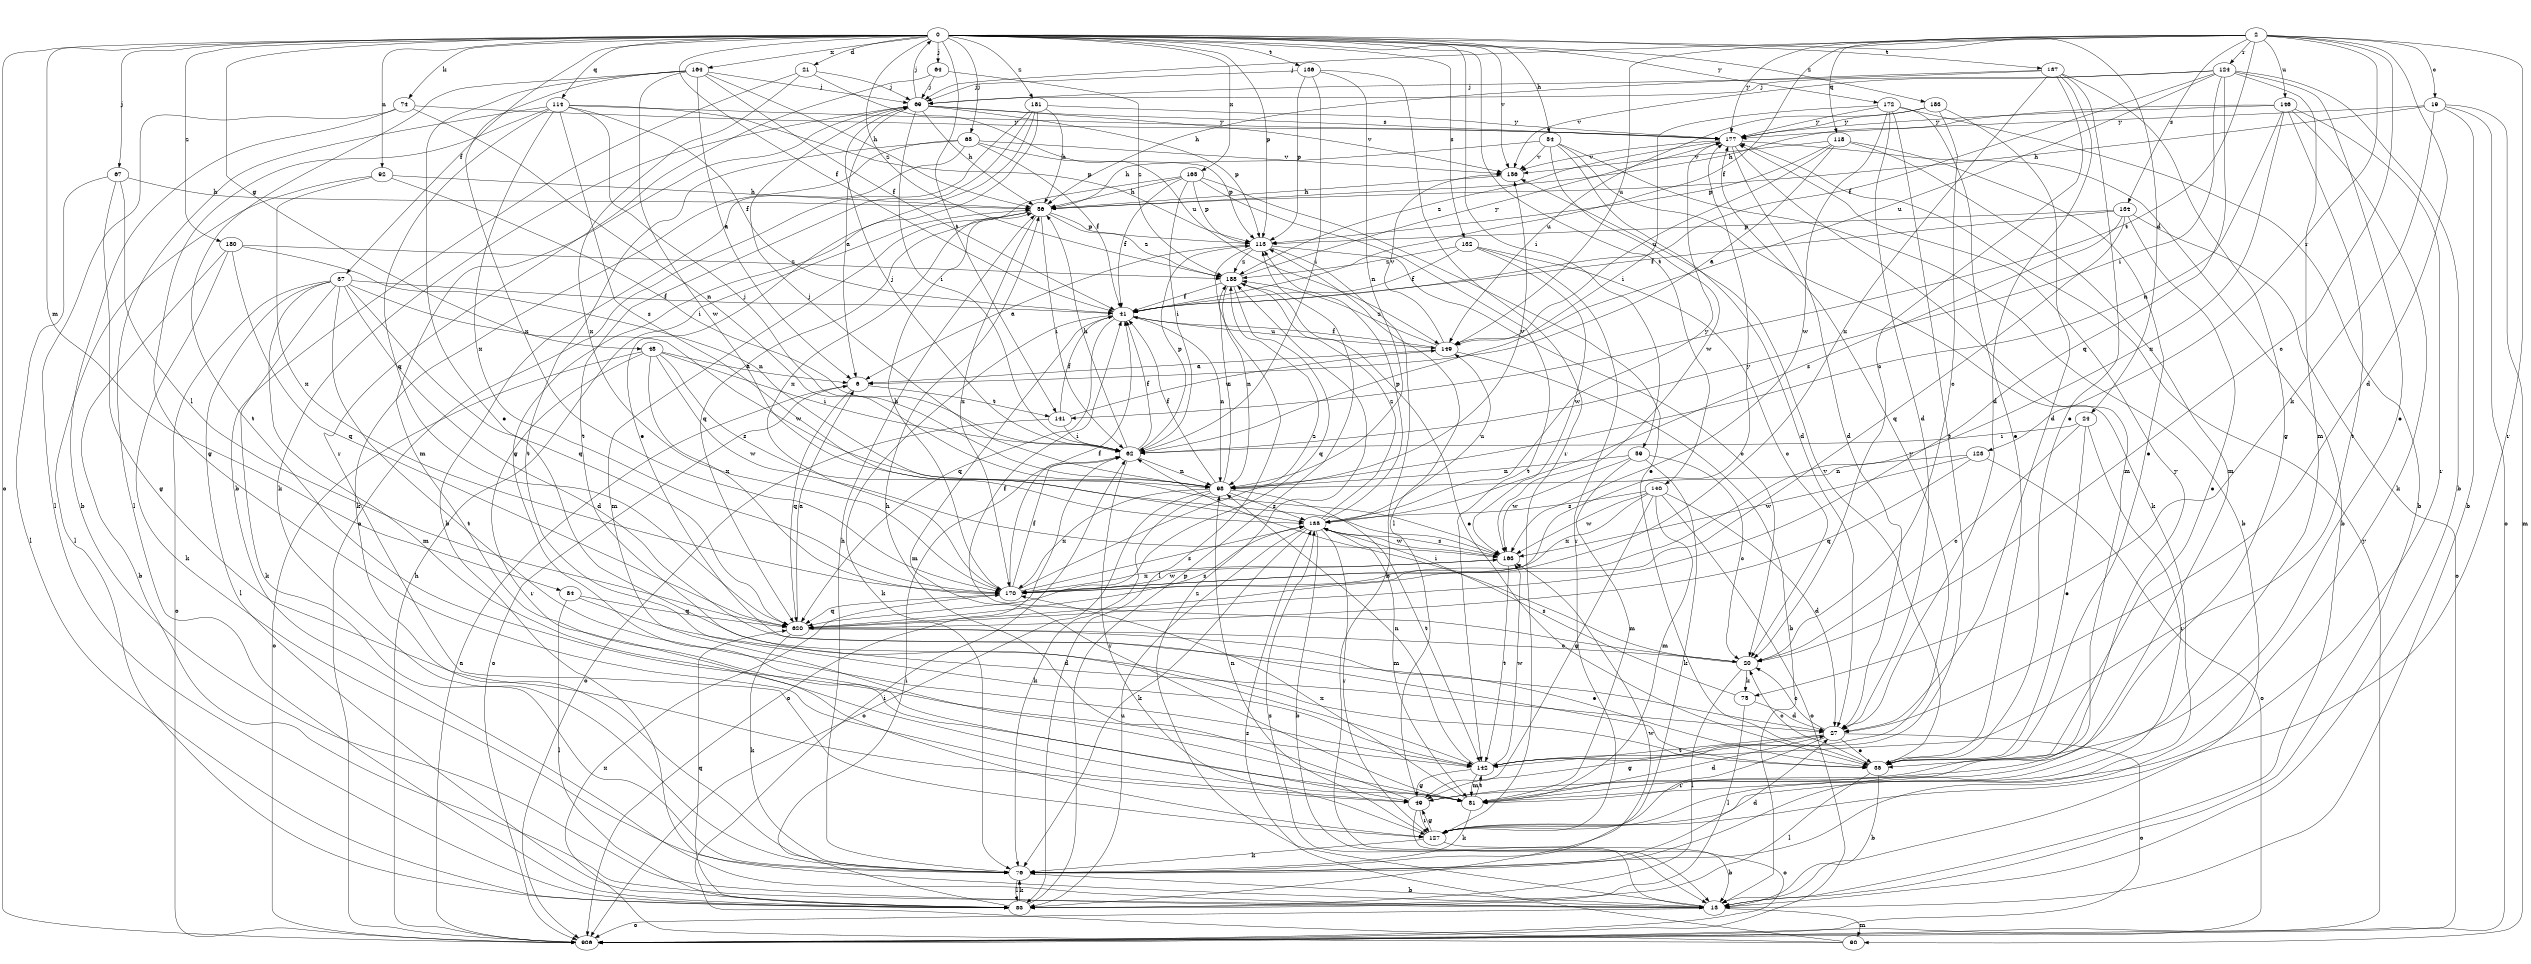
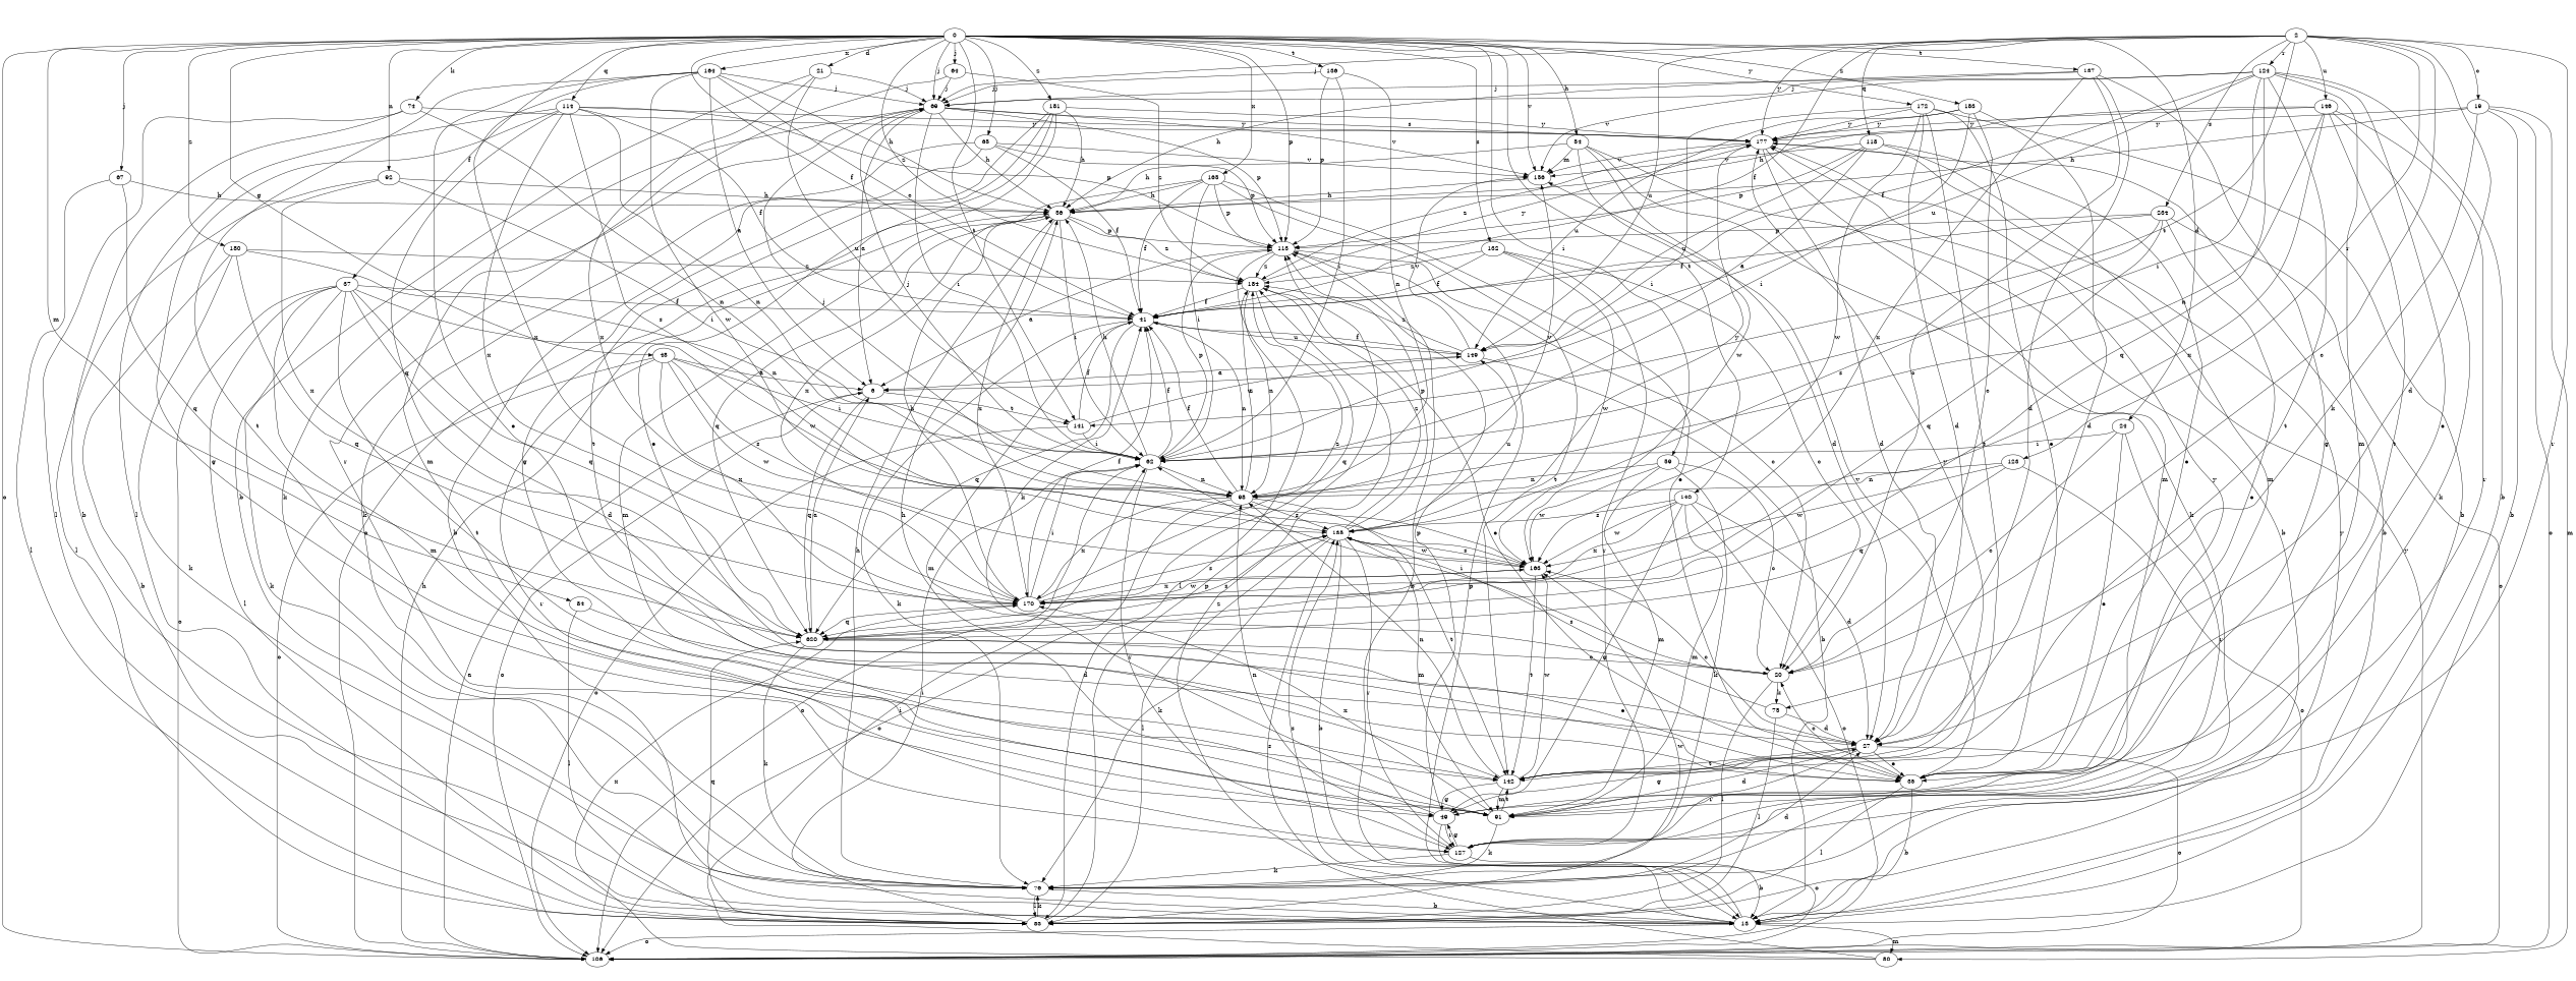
  strict digraph {
    0
    21
    24
    37
    41
    48
    54
    59
    64
    65
    67
    69
    74
    84
    92
-   106 [label=906]
+   106
    113
    114
    132
    136
    137
    140
    141
    156
    164
    165
    172
    180
    181
    183
-   184 [label=188]
+   184
    149
    13
    170
    20
    127
    62
    35
    27
    n40 [label=620]
    83
    142
    76
-   91 [label=81]
+   91
    163
    98
    6
    135
    56
    49
    177
    2
    19
    118
    123
    124
-   134
+   134 [label=234]
    146
-   90
+   90 [label=80]
    75
    0 -> 21 [label=d]
    0 -> 24 [label=d]
    0 -> 37 [label=f]
    0 -> 41 [label=f]
    0 -> 48 [label=g]
    0 -> 54 [label=h]
    0 -> 59 [label=i]
    0 -> 64 [label=j]
    0 -> 65 [label=j]
    0 -> 67 [label=j]
-   69 -> 0 [label=j]
+   0 -> 69 [label=j]
    0 -> 74 [label=k]
    0 -> 84 [label=m]
    0 -> 92 [label=n]
    0 -> 106 [label=o]
    0 -> 113 [label=p]
    0 -> 114 [label=q]
    0 -> 132 [label=s]
    0 -> 136 [label=t]
    0 -> 137 [label=t]
    0 -> 140 [label=t]
    0 -> 141 [label=t]
    0 -> 156 [label=v]
    0 -> 164 [label=x]
    0 -> 165 [label=x]
    0 -> 172 [label=y]
    0 -> 180 [label=z]
    0 -> 181 [label=z]
    0 -> 183 [label=z]
    0 -> 184 [label=z]
    21 -> 69 [label=j]
-   21 -> 149 [label=u]
+   21 -> 141 [label=u]
    21 -> 13 [label=b]
    21 -> 170 [label=x]
    24 -> 20 [label=c]
    24 -> 127 [label=r]
    24 -> 62 [label=i]
    24 -> 35 [label=e]
    37 -> 41 [label=f]
    37 -> 106 [label=o]
    37 -> 27 [label=d]
    37 -> n40 [label=q]
    37 -> 83 [label=l]
    37 -> 142 [label=t]
    37 -> 76 [label=k]
    37 -> 91 [label=m]
    37 -> 163 [label=w]
    41 -> 149 [label=u]
    41 -> n40 [label=q]
    41 -> 76 [label=k]
    41 -> 91 [label=m]
    41 -> 98 [label=n]
    48 -> 106 [label=o]
    48 -> 170 [label=x]
    48 -> 127 [label=r]
    48 -> 62 [label=i]
    48 -> 163 [label=w]
    48 -> 6 [label=a]
    48 -> 135 [label=s]
-   54 -> 156 [label=v]
+   54 -> 156 [label=m]
    54 -> 13 [label=b]
    54 -> 27 [label=d]
    54 -> 76 [label=k]
    54 -> 163 [label=w]
    54 -> 56 [label=h]
    59 -> 20 [label=c]
    59 -> 76 [label=k]
    59 -> 91 [label=m]
    59 -> 163 [label=w]
    59 -> 98 [label=n]
    64 -> 69 [label=j]
    64 -> 184 [label=z]
    64 -> 127 [label=r]
    65 -> 41 [label=f]
    65 -> 113 [label=p]
    65 -> 156 [label=v]
    65 -> 13 [label=b]
-   65 -> 142 [label=t]
+   124 -> 142 [label=t]
    65 -> 76 [label=k]
-   67 -> n40 [label=l]
+   67 -> n40 [label=q]
    67 -> 83 [label=l]
    67 -> 56 [label=h]
-   67 -> 49 [label=g]
    69 -> 113 [label=p]
    69 -> 156 [label=v]
    69 -> 62 [label=i]
    69 -> 76 [label=k]
    69 -> 91 [label=m]
    69 -> 6 [label=a]
    69 -> 56 [label=h]
    69 -> 177 [label=s]
    74 -> 13 [label=b]
    74 -> 83 [label=l]
    74 -> 98 [label=n]
    74 -> 177 [label=y]
    84 -> 27 [label=d]
-   84 -> n40 [label=q]
    84 -> 83 [label=l]
    92 -> 170 [label=x]
    92 -> 62 [label=i]
    92 -> 83 [label=l]
    92 -> 56 [label=h]
    106 -> 6 [label=a]
    106 -> 56 [label=h]
    106 -> 177 [label=y]
    113 -> 184 [label=z]
    113 -> 13 [label=b]
    113 -> 20 [label=c]
    113 -> 83 [label=l]
    113 -> 6 [label=a]
    114 -> 41 [label=f]
    114 -> 113 [label=p]
    114 -> 170 [label=x]
    114 -> n40 [label=q]
    114 -> 83 [label=l]
-   114 -> 98 [label=j]
+   114 -> 98 [label=n]
    114 -> 135 [label=s]
    114 -> 49 [label=g]
    114 -> 177 [label=y]
    132 -> 41 [label=f]
    132 -> 184 [label=z]
    132 -> 20 [label=c]
    132 -> 127 [label=r]
    132 -> 163 [label=w]
    136 -> 69 [label=j]
    136 -> 113 [label=p]
-   136 -> 127 [label=r]
    136 -> 62 [label=i]
    136 -> 98 [label=n]
    137 -> 69 [label=j]
    137 -> 170 [label=x]
    137 -> 20 [label=c]
-   137 -> 35 [label=e]
    137 -> 27 [label=d]
    137 -> 56 [label=h]
    137 -> 49 [label=g]
    140 -> 106 [label=o]
    140 -> 170 [label=x]
    140 -> 27 [label=d]
    140 -> 91 [label=m]
    140 -> 163 [label=w]
    140 -> 135 [label=s]
    140 -> 49 [label=g]
    141 -> 41 [label=f]
    141 -> 106 [label=o]
    141 -> 149 [label=u]
    141 -> 62 [label=i]
    156 -> 56 [label=h]
-   164 -> 41 [label=f]
+   164 -> 41 [label=c]
    164 -> 69 [label=j]
    164 -> 170 [label=x]
    164 -> 35 [label=e]
    164 -> 142 [label=t]
    164 -> 163 [label=w]
    164 -> 6 [label=a]
    164 -> 56 [label=h]
    165 -> 41 [label=f]
    165 -> 113 [label=p]
    165 -> 170 [label=x]
    165 -> 62 [label=i]
    165 -> 35 [label=e]
    165 -> 142 [label=t]
    165 -> 56 [label=h]
    172 -> 13 [label=b]
    172 -> 62 [label=i]
    172 -> 35 [label=e]
    172 -> 27 [label=d]
    172 -> 142 [label=t]
    172 -> 163 [label=w]
    172 -> 177 [label=y]
    180 -> 184 [label=z]
    180 -> 13 [label=b]
    180 -> n40 [label=q]
    180 -> 76 [label=k]
    180 -> 98 [label=n]
    181 -> 106 [label=o]
    181 -> 35 [label=e]
    181 -> 142 [label=t]
    181 -> 56 [label=h]
    181 -> 49 [label=g]
    181 -> 177 [label=y]
    183 -> 149 [label=u]
    183 -> 20 [label=c]
+   183 -> 62 [label=i]
    183 -> 27 [label=d]
    183 -> 177 [label=y]
    184 -> 41 [label=f]
    184 -> 35 [label=e]
    184 -> n40 [label=q]
    184 -> 98 [label=n]
    184 -> 177 [label=y]
    149 -> 41 [label=f]
    149 -> 156 [label=v]
    149 -> 184 [label=z]
    149 -> 13 [label=b]
    149 -> 6 [label=a]
    13 -> 106 [label=o]
+   13 -> 113 [label=p]
    13 -> 184 [label=z]
    13 -> 135 [label=s]
    13 -> 90 [label=m]
    170 -> 41 [label=f]
    170 -> 184 [label=z]
-   170 -> 62 [label=f]
+   170 -> 62 [label=i]
    170 -> n40 [label=q]
    170 -> 163 [label=w]
    170 -> 135 [label=s]
    170 -> 56 [label=h]
-   20 -> 41 [label=f]
+   20 -> 41 [label=k]
    20 -> 62 [label=i]
    20 -> 83 [label=l]
    20 -> 75 [label=k]
    127 -> 13 [label=b]
    127 -> 76 [label=k]
    127 -> 98 [label=n]
    127 -> 49 [label=g]
    62 -> 41 [label=f]
    62 -> 69 [label=j]
    62 -> 106 [label=o]
    62 -> 113 [label=p]
    62 -> 127 [label=r]
    62 -> 98 [label=n]
    62 -> 56 [label=h]
    35 -> 156 [label=v]
    35 -> 13 [label=b]
    35 -> 20 [label=c]
    35 -> 83 [label=l]
    27 -> 106 [label=o]
-   27 -> 20 [label=c]
+   27 -> 163 [label=c]
    27 -> 127 [label=r]
    27 -> 35 [label=e]
    27 -> 142 [label=t]
    27 -> 49 [label=g]
    n40 -> 20 [label=c]
    n40 -> 35 [label=e]
    n40 -> 76 [label=k]
    n40 -> 6 [label=a]
    n40 -> 135 [label=s]
    83 -> 113 [label=p]
    83 -> 62 [label=i]
    83 -> n40 [label=q]
    83 -> 76 [label=k]
    83 -> 163 [label=w]
-   170 -> 177 [label=y]
+   83 -> 177 [label=y]
    142 -> 91 [label=m]
    142 -> 163 [label=w]
    142 -> 98 [label=n]
    142 -> 49 [label=g]
    142 -> 177 [label=y]
    76 -> 13 [label=b]
    76 -> 27 [label=d]
    76 -> 83 [label=l]
    76 -> 56 [label=h]
    91 -> 170 [label=x]
    91 -> 27 [label=d]
    91 -> 142 [label=t]
    91 -> 76 [label=k]
    163 -> 170 [label=x]
    163 -> 142 [label=t]
    163 -> 135 [label=s]
    98 -> 41 [label=f]
    98 -> 69 [label=j]
    98 -> 106 [label=o]
    98 -> 156 [label=v]
    98 -> 184 [label=z]
    98 -> 170 [label=x]
    98 -> 142 [label=t]
-   98 -> 76 [label=k]
    98 -> 135 [label=s]
    6 -> 106 [label=o]
    6 -> 141 [label=t]
    6 -> n40 [label=q]
    135 -> 113 [label=p]
    135 -> 184 [label=z]
    135 -> 149 [label=u]
    135 -> 13 [label=b]
    135 -> 127 [label=r]
-   135 -> 83 [label=u]
+   135 -> 83 [label=l]
    135 -> 76 [label=k]
    135 -> 91 [label=m]
    135 -> 163 [label=w]
    135 -> 177 [label=y]
    56 -> 113 [label=p]
    56 -> 184 [label=z]
    56 -> 170 [label=x]
    56 -> 62 [label=i]
    56 -> n40 [label=q]
    56 -> 91 [label=m]
    49 -> 106 [label=o]
-   49 -> 113 [label=l]
+   49 -> 113 [label=p]
    49 -> 127 [label=r]
    49 -> 56 [label=h]
    49 -> 177 [label=y]
    177 -> 156 [label=v]
    177 -> 184 [label=z]
    177 -> 13 [label=b]
    177 -> 27 [label=d]
    177 -> 91 [label=m]
    2 -> 41 [label=f]
    2 -> 69 [label=j]
    2 -> 141 [label=t]
    2 -> 149 [label=u]
    2 -> 20 [label=c]
    2 -> 127 [label=r]
    2 -> 27 [label=d]
    2 -> 177 [label=y]
    2 -> 19 [label=c]
    2 -> 118 [label=q]
    2 -> 123 [label=r]
    2 -> 124 [label=r]
    2 -> 134 [label=s]
    2 -> 146 [label=u]
    19 -> 106 [label=o]
    19 -> 13 [label=b]
    19 -> 56 [label=h]
    19 -> 177 [label=y]
    19 -> 90 [label=m]
    19 -> 75 [label=k]
    118 -> 113 [label=p]
    118 -> 156 [label=v]
    118 -> 149 [label=u]
    118 -> 35 [label=e]
    118 -> 91 [label=m]
    118 -> 6 [label=a]
    123 -> 106 [label=o]
    123 -> n40 [label=q]
    123 -> 163 [label=w]
    123 -> 98 [label=n]
    124 -> 41 [label=f]
    124 -> 69 [label=j]
    124 -> 156 [label=v]
    124 -> 149 [label=u]
    124 -> 13 [label=b]
    124 -> 62 [label=i]
    124 -> 35 [label=e]
    124 -> n40 [label=q]
    124 -> 91 [label=m]
    134 -> 41 [label=f]
    134 -> 106 [label=o]
    134 -> 113 [label=p]
    134 -> 35 [label=e]
    134 -> n40 [label=q]
    134 -> 135 [label=s]
    146 -> 170 [label=x]
    146 -> 127 [label=r]
    146 -> 142 [label=t]
    146 -> 76 [label=k]
    146 -> 98 [label=n]
    146 -> 56 [label=h]
    146 -> 177 [label=y]
    90 -> 170 [label=x]
    90 -> 62 [label=i]
    90 -> 135 [label=s]
    75 -> 27 [label=d]
    75 -> 83 [label=l]
    75 -> 135 [label=s]
  }
